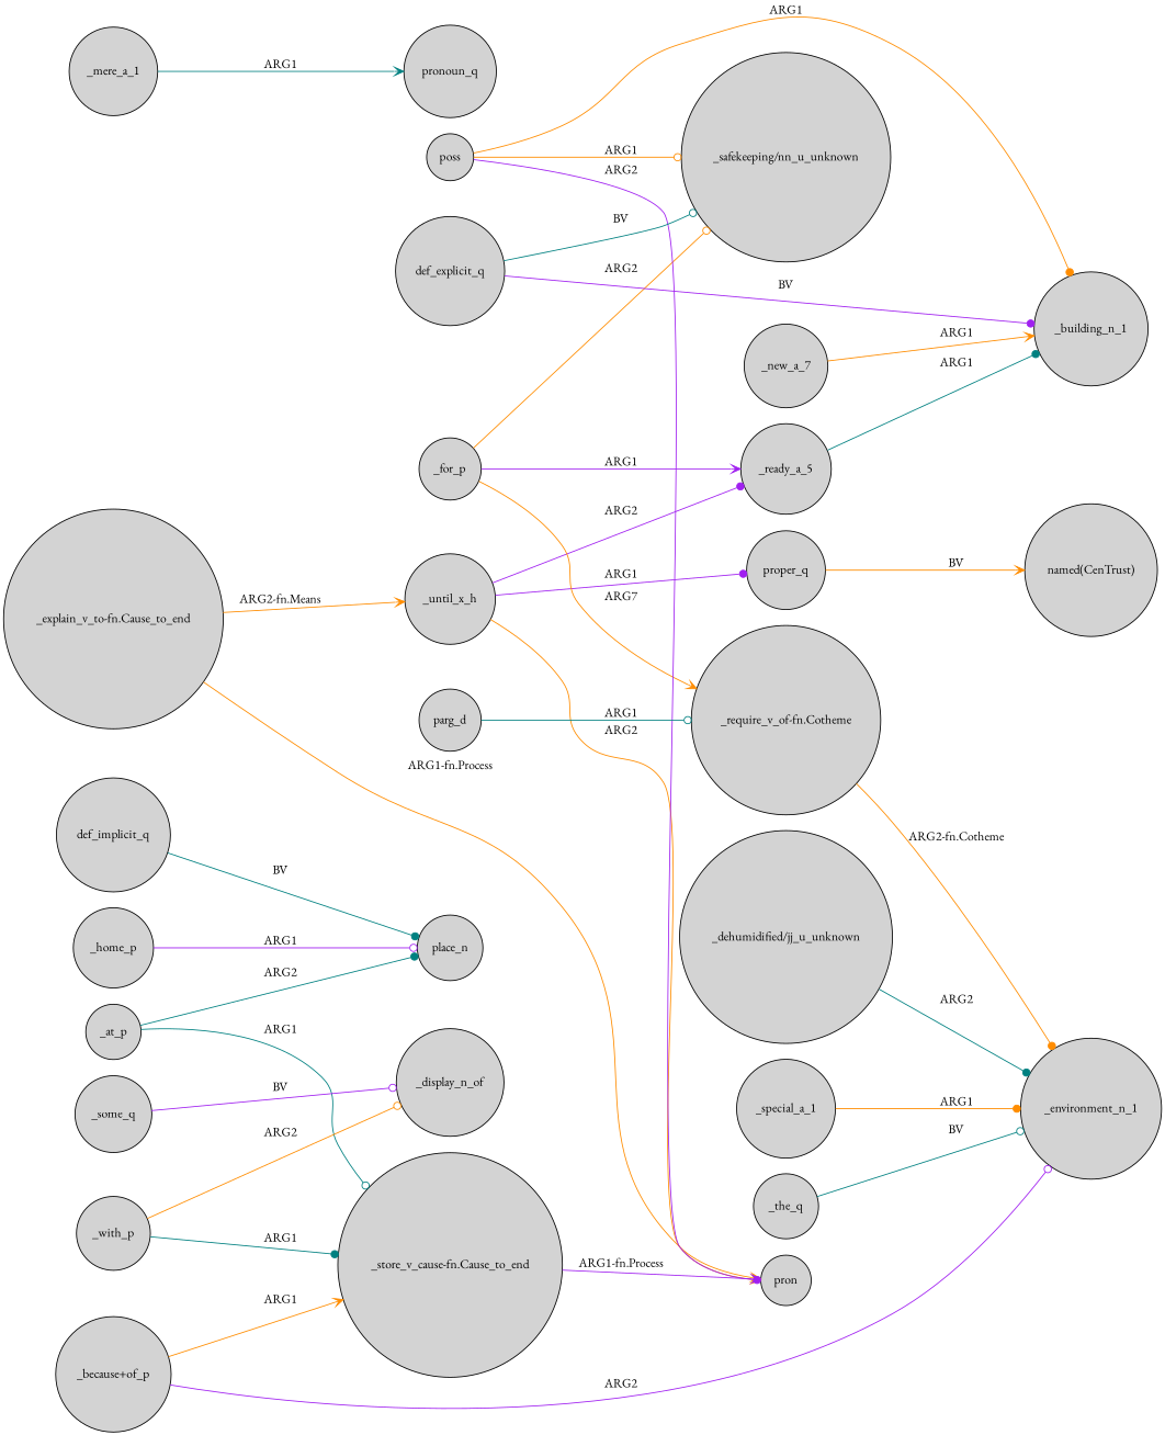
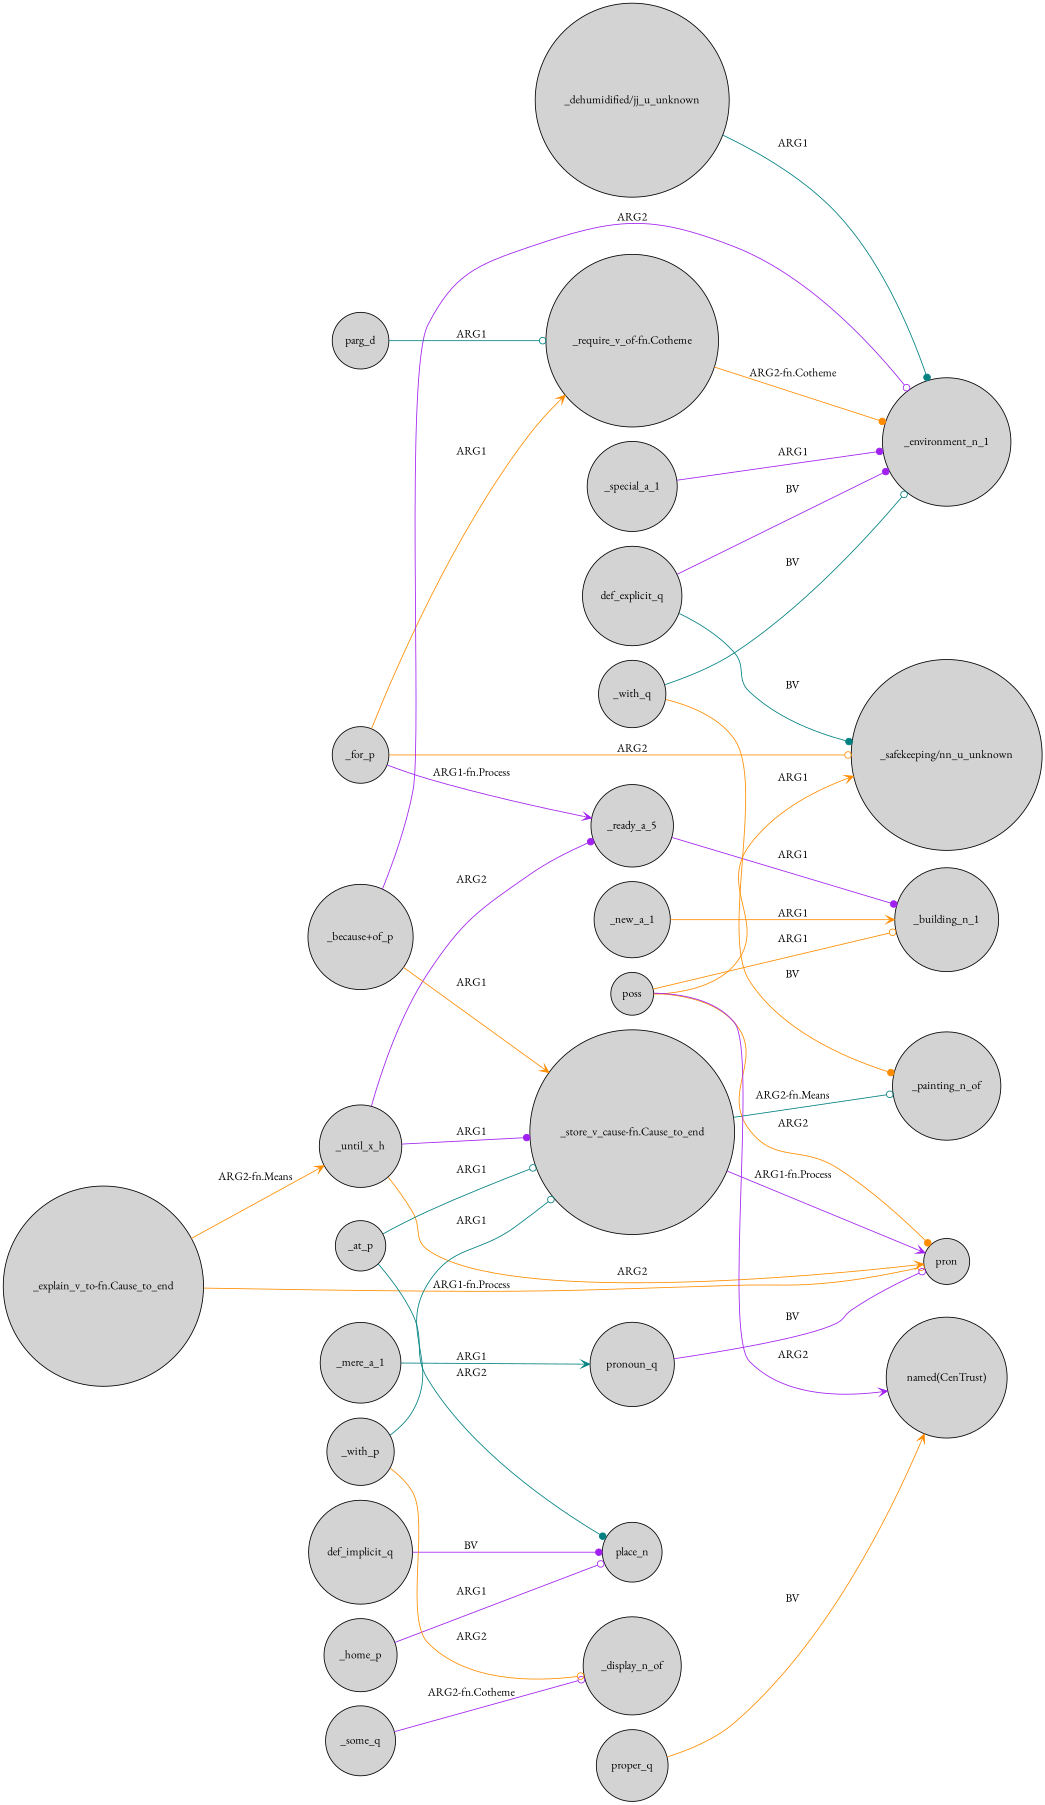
  digraph {
    fontname="EB Garamond"
    rankdir=LR
    node [fontname="EB Garamond" shape=circle style=filled]
    edge [arrowhead=odot color=darkorange fontname="EB Garamond"]
    "_dehumidified/jj_u_unknown"
    _environment_n_1
    "_explain_v_to-fn.Cause_to_end"
    _until_x_h
    pron
    n6 [label=_ready_a_5]
    "_store_v_cause-fn.Cause_to_end"
    _building_n_1
+   _painting_n_of
    _for_p
    "_safekeeping/nn_u_unknown"
    "_require_v_of-fn.Cotheme"
    "_because+of_p"
    _at_p
    place_n
    def_implicit_q
-   _new_a_1 [label=_new_a_7]
+   _new_a_1
    poss
    "named(CenTrust)"
    parg_d
    proper_q
    _special_a_1
    pronoun_q
    _home_p
    _some_q
    _display_n_of
    _mere_a_1
    def_explicit_q
    _with_p
-   _the_q
-   "_dehumidified/jj_u_unknown" -> _environment_n_1 [arrowhead=dot color=teal label=ARG2]
+   _the_q [label=_with_q]
+   "_dehumidified/jj_u_unknown" -> _environment_n_1 [arrowhead=dot color=teal label=ARG1]
    "_explain_v_to-fn.Cause_to_end" -> _until_x_h [arrowhead=vee label="ARG2-fn.Means"]
-   "_explain_v_to-fn.Cause_to_end" -> pron [arrowhead=vee label="ARG1-fn.Process"]
+   "_explain_v_to-fn.Cause_to_end" -> pron [label="ARG1-fn.Process"]
    _until_x_h -> pron [arrowhead=vee label=ARG2]
    _until_x_h -> n6 [arrowhead=dot color=purple label=ARG2]
-   _until_x_h -> proper_q [arrowhead=dot color=purple label=ARG1]
-   n6 -> _building_n_1 [arrowhead=dot color=teal label=ARG1]
+   _until_x_h -> "_store_v_cause-fn.Cause_to_end" [arrowhead=dot color=purple label=ARG1]
+   n6 -> _building_n_1 [arrowhead=dot color=purple label=ARG1]
    "_store_v_cause-fn.Cause_to_end" -> pron [arrowhead=vee color=purple label="ARG1-fn.Process"]
-   _for_p -> n6 [arrowhead=vee color=purple label=ARG1]
+   "_store_v_cause-fn.Cause_to_end" -> _painting_n_of [color=teal label="ARG2-fn.Means"]
+   _for_p -> n6 [arrowhead=vee color=purple label="ARG1-fn.Process"]
    _for_p -> "_safekeeping/nn_u_unknown" [label=ARG2]
-   _for_p -> "_require_v_of-fn.Cotheme" [arrowhead=vee label=ARG7]
+   _for_p -> "_require_v_of-fn.Cotheme" [arrowhead=vee label=ARG1]
    "_require_v_of-fn.Cotheme" -> _environment_n_1 [arrowhead=dot label="ARG2-fn.Cotheme"]
    "_because+of_p" -> _environment_n_1 [color=purple label=ARG2]
    "_because+of_p" -> "_store_v_cause-fn.Cause_to_end" [arrowhead=vee label=ARG1]
    _at_p -> "_store_v_cause-fn.Cause_to_end" [color=teal label=ARG1]
    _at_p -> place_n [arrowhead=dot color=teal label=ARG2]
-   def_implicit_q -> place_n [arrowhead=dot color=teal label=BV]
+   def_implicit_q -> place_n [arrowhead=dot color=purple label=BV]
    _new_a_1 -> _building_n_1 [arrowhead=vee label=ARG1]
-   poss -> pron [arrowhead=dot color=purple label=ARG2]
-   poss -> _building_n_1 [arrowhead=dot label=ARG1]
-   poss -> "_safekeeping/nn_u_unknown" [label=ARG1]
+   poss -> pron [arrowhead=dot label=ARG2]
+   poss -> _building_n_1 [label=ARG1]
+   poss -> "_safekeeping/nn_u_unknown" [arrowhead=vee label=ARG1]
+   poss -> "named(CenTrust)" [arrowhead=vee color=purple label=ARG2]
    parg_d -> "_require_v_of-fn.Cotheme" [color=teal label=ARG1]
    proper_q -> "named(CenTrust)" [arrowhead=vee label=BV]
-   _special_a_1 -> _environment_n_1 [arrowhead=dot label=ARG1]
+   _special_a_1 -> _environment_n_1 [arrowhead=dot color=purple label=ARG1]
+   pronoun_q -> pron [color=purple label=BV]
    _home_p -> place_n [color=purple label=ARG1]
-   _some_q -> _display_n_of [color=purple label=BV]
+   _some_q -> _display_n_of [color=purple label="ARG2-fn.Cotheme"]
    _mere_a_1 -> pronoun_q [arrowhead=vee color=teal label=ARG1]
-   def_explicit_q -> _building_n_1 [arrowhead=dot color=purple label=BV]
-   def_explicit_q -> "_safekeeping/nn_u_unknown" [color=teal label=BV]
-   _with_p -> "_store_v_cause-fn.Cause_to_end" [arrowhead=dot color=teal label=ARG1]
+   def_explicit_q -> _environment_n_1 [arrowhead=dot color=purple label=BV]
+   def_explicit_q -> "_safekeeping/nn_u_unknown" [arrowhead=dot color=teal label=BV]
+   _with_p -> "_store_v_cause-fn.Cause_to_end" [color=teal label=ARG1]
    _with_p -> _display_n_of [label=ARG2]
    _the_q -> _environment_n_1 [color=teal label=BV]
+   _the_q -> _painting_n_of [arrowhead=dot label=BV]
  }
